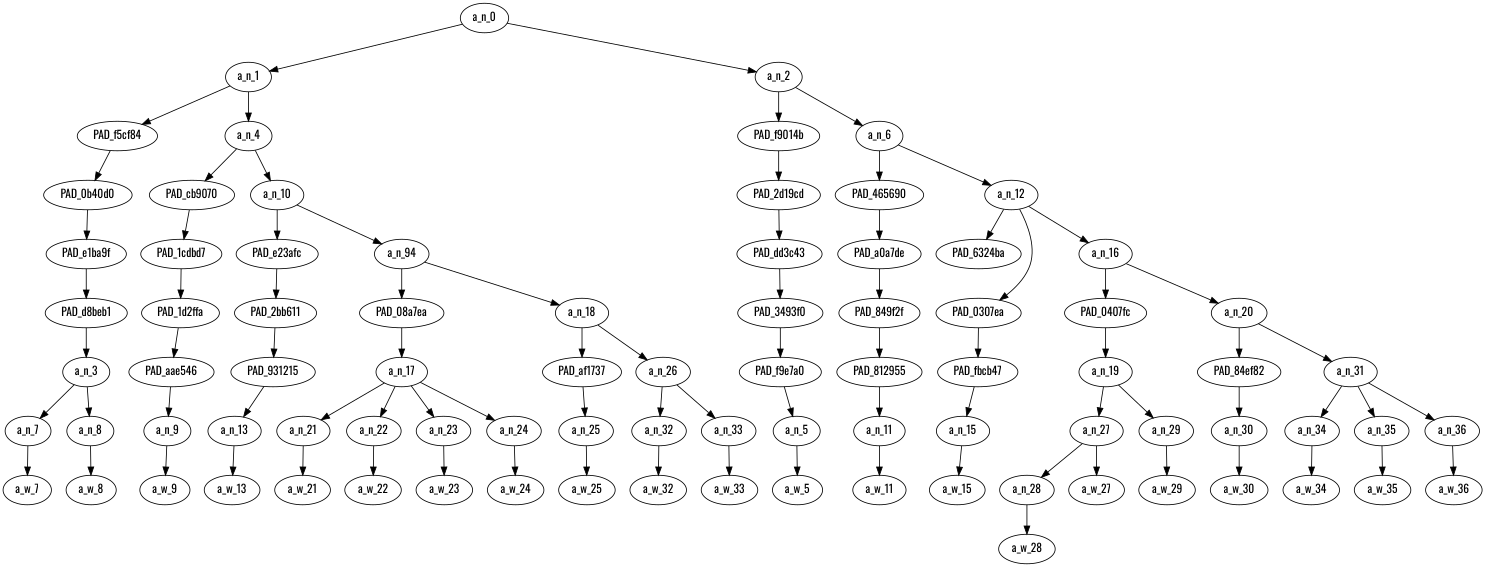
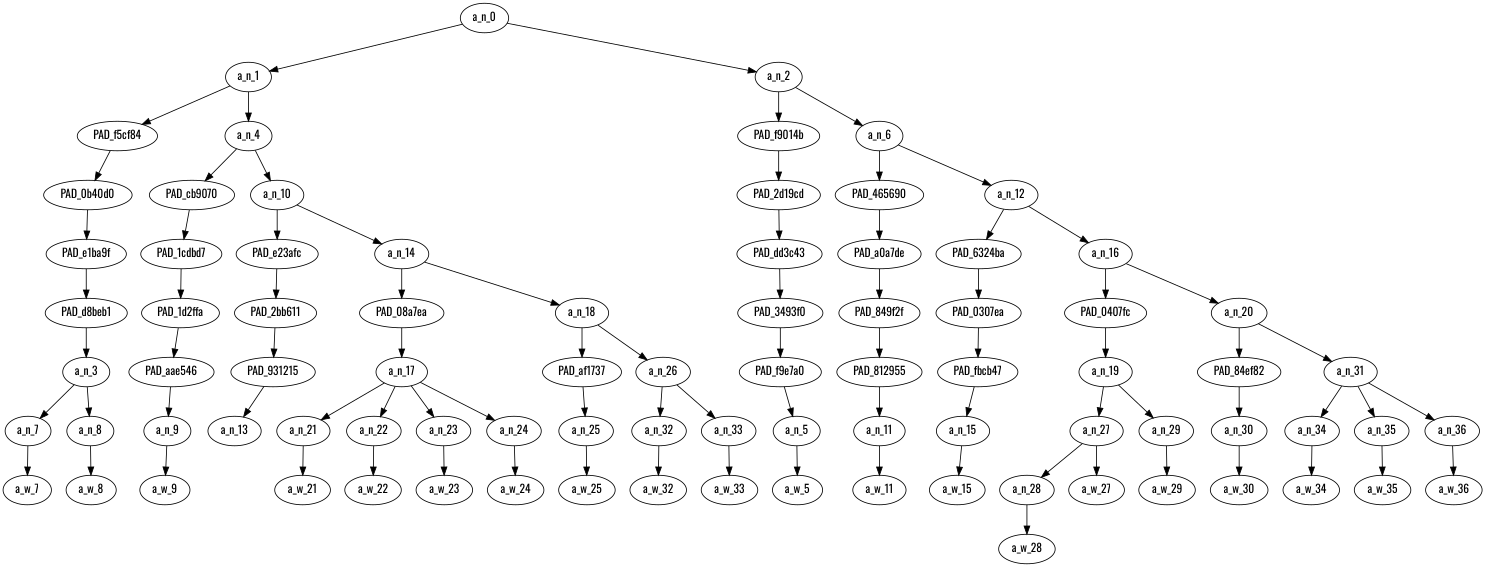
  strict digraph {
    fontname=Oswald
    node [div_dir=1 fontname=Oswald index=0 level=1 text_span="[11]" value=0.02874119]
    edge [fontname=Oswald]
    a_n_0 [div_dir=-1 level=8 text_span="[0, 1, 2, 3, 4, 5, 6, 7, 8, 9, 10, 11, 12, 13, 14, 15, 16, 17, 18, 19, 20]" value=1.00000001]
    a_n_1 [div_dir=-1 level=7 text_span="[0, 1, 2, 3, 4, 5, 6, 7, 8, 9, 10]" value=0.71004523]
    a_n_2 [div_dir=-1 index=1 level=7 text_span="[11, 12, 13, 14, 15, 16, 17, 18, 19, 20]" value=0.28992444]
    PAD_f5cf84 [level=6 text_span="[0, 1]" value=0.17088232]
    a_n_4 [div_dir=-1 index=1 level=6 text_span="[2, 3, 4, 5, 6, 7, 8, 9, 10]" value=0.53914686]
    PAD_f9014b [div_dir=-1 index=2 level=6]
    a_n_6 [index=3 level=6 text_span="[12, 13, 14, 15, 16, 17, 18, 19, 20]" value=0.26115634]
    PAD_0b40d0 [level=5 text_span="[0, 1]" value=0.17088232]
    PAD_cb9070 [div_dir=-1 index=1 level=5 text_span="[2]" value=0.07038287]
    a_n_10 [div_dir=-1 index=2 level=5 text_span="[3, 4, 5, 6, 7, 8, 9, 10]" value=0.46869902]
    PAD_2d19cd [div_dir=-1 index=3 level=5]
    PAD_465690 [index=4 level=5 text_span="[12]" value=0.03928413]
    a_n_12 [index=5 level=5 text_span="[13, 14, 15, 16, 17, 18, 19, 20]" value=0.22185000]
    PAD_e1ba9f [level=4 text_span="[0, 1]" value=0.17088232]
    PAD_1cdbd7 [div_dir=-1 index=1 level=4 text_span="[2]" value=0.07038287]
    PAD_e23afc [index=2 level=4 text_span="[3]" value=0.04760821]
-   a_n_14 [div_dir=-1 index=3 level=4 text_span="[4, 5, 6, 7, 8, 9, 10]" value=0.42105659 label=a_n_94]
+   a_n_14 [div_dir=-1 index=3 level=4 text_span="[4, 5, 6, 7, 8, 9, 10]" value=0.42105659]
    PAD_d8beb1 [level=3 text_span="[0, 1]" value=0.17088232]
    a_n_3 [level=2 text_span="[0, 1]" value=0.17088232]
    a_n_7 [text_span="[0]" value=0.08398748]
    a_n_8 [index=1 text_span="[1]" value=0.08658494]
    a_w_7 [div_dir=0 level=0 text_span="[0]" value="<user>"]
    a_w_8 [div_dir=0 index=1 level=0 text_span="[1]" value="<number>"]
    PAD_1d2ffa [div_dir=-1 index=1 level=3 text_span="[2]" value=0.07038287]
    PAD_2bb611 [index=2 level=3 text_span="[3]" value=0.04760821]
    PAD_08a7ea [index=3 level=3 text_span="[4, 5, 6, 7]" value=0.28962996]
    a_n_18 [div_dir=-1 index=4 level=3 text_span="[8, 9, 10]" value=0.13137033]
    PAD_aae546 [div_dir=-1 index=1 level=2 text_span="[2]" value=0.07038287]
    a_n_9 [div_dir=-1 index=2 text_span="[2]" value=0.07038287]
    a_w_9 [div_dir=0 index=2 level=0 text_span="[2]" value=out]
    PAD_931215 [index=2 level=2 text_span="[3]" value=0.04760821]
    a_n_17 [index=3 level=2 text_span="[4, 5, 6, 7]" value=0.28962996]
    PAD_af1737 [div_dir=-1 index=4 level=2 text_span="[8]" value=0.03863955]
    a_n_26 [div_dir=-1 index=5 level=2 text_span="[9, 10]" value=0.09265843]
    a_n_13 [index=3 text_span="[3]" value=0.04760821]
-   a_w_13 [div_dir=0 index=3 level=0 text_span="[3]" value=of]
    a_n_21 [div_dir=-1 index=4 text_span="[4]" value=0.06297611]
    a_n_22 [index=5 text_span="[5]" value=0.08209251]
    a_n_23 [index=6 text_span="[6]" value=0.08167947]
    a_n_24 [index=7 text_span="[7]" value=0.06288074]
    a_n_25 [div_dir=-1 index=8 text_span="[8]" value=0.03863955]
    a_n_32 [div_dir=-1 index=9 text_span="[9]" value=0.02195922]
    a_n_33 [div_dir=-1 index=10 text_span="[10]" value=0.07064702]
    a_w_21 [div_dir=0 index=4 level=0 text_span="[4]" value=every]
    a_w_22 [div_dir=0 index=5 level=0 text_span="[5]" value="<number>1"]
    a_w_23 [div_dir=0 index=6 level=0 text_span="[6]" value=nazi]
    a_w_24 [div_dir=0 index=7 level=0 text_span="[7]" value=soldiers]
    a_w_25 [div_dir=0 index=8 level=0 text_span="[8]" value=killed]
    a_w_32 [div_dir=0 index=9 level=0 text_span="[9]" value=in]
    a_w_33 [div_dir=0 index=10 level=0 text_span="[10]" value=ww2]
    PAD_dd3c43 [div_dir=-1 index=4 level=4]
    PAD_a0a7de [index=5 level=4 text_span="[12]" value=0.03928413]
    PAD_6324ba [index=6 level=4 text_span="[13]" value=0.02072743]
    a_n_16 [index=7 level=4 text_span="[14, 15, 16, 17, 18, 19, 20]" value=0.20110263]
    PAD_3493f0 [div_dir=-1 index=5 level=3]
    PAD_f9e7a0 [div_dir=-1 index=6 level=2]
    a_n_5 [div_dir=-1 index=11]
    a_w_5 [div_dir=0 index=11 level=0 value=were]
    PAD_849f2f [index=6 level=3 text_span="[12]" value=0.03928413]
    PAD_0307ea [index=7 level=3 text_span="[13]" value=0.02072743]
    PAD_0407fc [index=8 level=3 text_span="[14, 15, 16]" value=0.09702014]
    a_n_20 [div_dir=-1 index=9 level=3 text_span="[17, 18, 19, 20]" value=0.10406751]
    PAD_812955 [index=7 level=2 text_span="[12]" value=0.03928413]
    a_n_11 [index=12 text_span="[12]" value=0.03928413]
    a_w_11 [div_dir=0 index=12 level=0 text_span="[12]" value=killed1]
    PAD_fbcb47 [index=8 level=2 text_span="[13]" value=0.02072743]
    a_n_19 [index=9 level=2 text_span="[14, 15, 16]" value=0.09702014]
    PAD_84ef82 [div_dir=-1 index=10 level=2 text_span="[17]" value=0.02350303]
    a_n_31 [div_dir=-1 index=11 level=2 text_span="[18, 19, 20]" value=0.08045881]
    a_n_15 [index=13 text_span="[13]" value=0.02072743]
    a_w_15 [div_dir=0 index=13 level=0 text_span="[13]" value=by]
    a_n_27 [index=14 text_span="[14]" value=0.02264390]
    a_n_29 [index=16 text_span="[16]" value=0.03076802]
    a_n_30 [div_dir=-1 index=17 text_span="[17]" value=0.02350303]
    a_n_34 [div_dir=-1 index=18 text_span="[18]" value=0.02218472]
    a_n_35 [div_dir=-1 index=19 text_span="[19]" value=0.02779945]
    a_n_36 [index=20 text_span="[20]" value=0.03042364]
    a_n_28 [index=15 text_span="[15]" value=0.04346367]
    a_w_27 [div_dir=0 index=14 level=0 text_span="[14]" value=the]
    a_w_28 [div_dir=0 index=15 level=0 text_span="[15]" value=red]
    a_w_29 [div_dir=0 index=16 level=0 text_span="[16]" value=army]
    a_w_30 [div_dir=0 index=17 level=0 text_span="[17]" value=of1]
    a_w_34 [div_dir=0 index=18 level=0 text_span="[18]" value=the1]
    a_w_35 [div_dir=0 index=19 level=0 text_span="[19]" value=soviet]
    a_w_36 [div_dir=0 index=20 level=0 text_span="[20]" value=union]
    a_n_0 -> a_n_1
    a_n_0 -> a_n_2
    a_n_1 -> PAD_f5cf84
    a_n_1 -> a_n_4
    a_n_2 -> PAD_f9014b
    a_n_2 -> a_n_6
    PAD_f5cf84 -> PAD_0b40d0
    a_n_4 -> PAD_cb9070
    a_n_4 -> a_n_10
    PAD_f9014b -> PAD_2d19cd
    a_n_6 -> PAD_465690
    a_n_6 -> a_n_12
    PAD_0b40d0 -> PAD_e1ba9f
    PAD_cb9070 -> PAD_1cdbd7
    a_n_10 -> PAD_e23afc
    a_n_10 -> a_n_14
    PAD_2d19cd -> PAD_dd3c43
    PAD_465690 -> PAD_a0a7de
    a_n_12 -> PAD_6324ba
    a_n_12 -> a_n_16
    PAD_e1ba9f -> PAD_d8beb1
    PAD_1cdbd7 -> PAD_1d2ffa
    PAD_e23afc -> PAD_2bb611
    a_n_14 -> PAD_08a7ea
    a_n_14 -> a_n_18
    PAD_d8beb1 -> a_n_3
    a_n_3 -> a_n_7
    a_n_3 -> a_n_8
    a_n_7 -> a_w_7
    a_n_8 -> a_w_8
    PAD_1d2ffa -> PAD_aae546
    PAD_2bb611 -> PAD_931215
    PAD_08a7ea -> a_n_17
    a_n_18 -> PAD_af1737
    a_n_18 -> a_n_26
    PAD_aae546 -> a_n_9
    a_n_9 -> a_w_9
    PAD_931215 -> a_n_13
    a_n_17 -> a_n_21
    a_n_17 -> a_n_22
    a_n_17 -> a_n_23
    a_n_17 -> a_n_24
    PAD_af1737 -> a_n_25
    a_n_26 -> a_n_32
    a_n_26 -> a_n_33
-   a_n_13 -> a_w_13
    a_n_21 -> a_w_21
    a_n_22 -> a_w_22
    a_n_23 -> a_w_23
    a_n_24 -> a_w_24
    a_n_25 -> a_w_25
    a_n_32 -> a_w_32
    a_n_33 -> a_w_33
    PAD_dd3c43 -> PAD_3493f0
    PAD_a0a7de -> PAD_849f2f
-   a_n_12 -> PAD_0307ea
+   PAD_6324ba -> PAD_0307ea
    a_n_16 -> PAD_0407fc
    a_n_16 -> a_n_20
    PAD_3493f0 -> PAD_f9e7a0
    PAD_f9e7a0 -> a_n_5
    a_n_5 -> a_w_5
    PAD_849f2f -> PAD_812955
    PAD_0307ea -> PAD_fbcb47
    PAD_0407fc -> a_n_19
    a_n_20 -> PAD_84ef82
    a_n_20 -> a_n_31
    PAD_812955 -> a_n_11
    a_n_11 -> a_w_11
    PAD_fbcb47 -> a_n_15
    a_n_19 -> a_n_27
    a_n_19 -> a_n_29
    PAD_84ef82 -> a_n_30
    a_n_31 -> a_n_34
    a_n_31 -> a_n_35
    a_n_31 -> a_n_36
    a_n_15 -> a_w_15
    a_n_27 -> a_n_28
    a_n_27 -> a_w_27
    a_n_29 -> a_w_29
    a_n_30 -> a_w_30
    a_n_34 -> a_w_34
    a_n_35 -> a_w_35
    a_n_36 -> a_w_36
    a_n_28 -> a_w_28
  }
